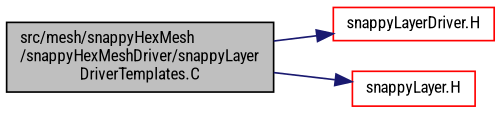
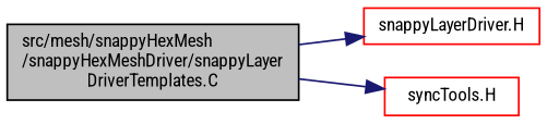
  digraph {
    rankdir=LR
    fontname="Roboto Condensed"
    node [color=red fontname="Roboto Condensed" fontsize=10 shape=record]
    edge [color=midnightblue fontname="Roboto Condensed" fontsize=10 labelfontname=Helvetica labelfontsize=10 style=solid]
    n1 [color=black fillcolor=grey75 fontcolor=black height=0.2 label="src/mesh/snappyHexMesh\l/snappyHexMeshDriver/snappyLayer\lDriverTemplates.C" style=filled width=0.4]
    n2 [height=0.2 label="snappyLayerDriver.H" width=0.4]
-   n3 [height=0.2 label="snappyLayer.H" width=0.4]
+   n3 [height=0.2 label="syncTools.H" width=0.4]
    n1 -> n2
    n1 -> n3
  }
